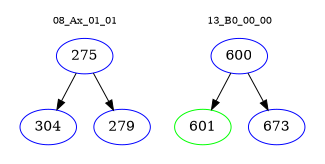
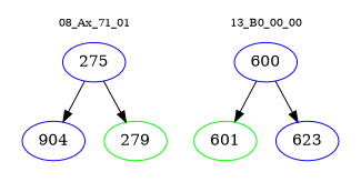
  digraph {
    node [color=blue]
    edge [color=black]
    n1 [label=275]
-   n2 [label=304]
-   n3 [label=279]
+   n2 [label=904]
+   n3 [color=green label=279]
    n4 [label=600]
    n5 [color=green label=601]
-   n6 [label=673]
+   n6 [label=623]
    subgraph cluster_1 {
      color=white
      fontsize=10
-     label="08_Ax_01_01"
+     label="08_Ax_71_01"
      n1
      n2
      n3
    }
    subgraph cluster_2 {
      color=white
      fontsize=10
      label="13_B0_00_00"
      n4
      n5
      n6
    }
    n1 -> n2
    n1 -> n3
    n4 -> n5
    n4 -> n6
  }
